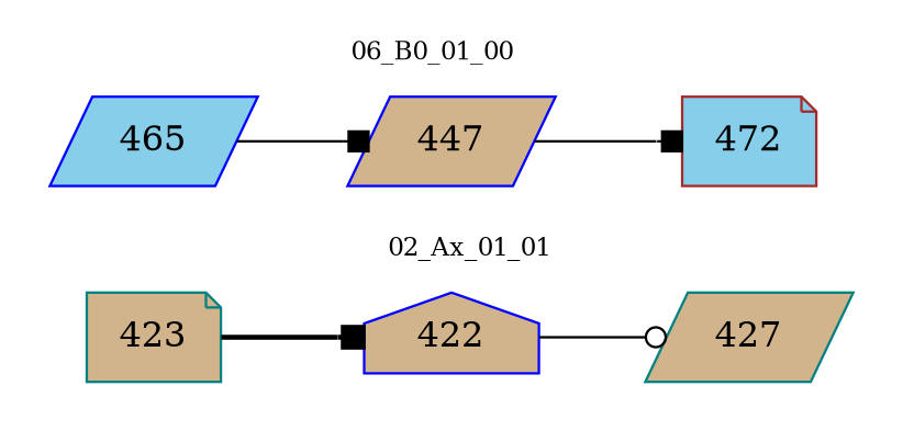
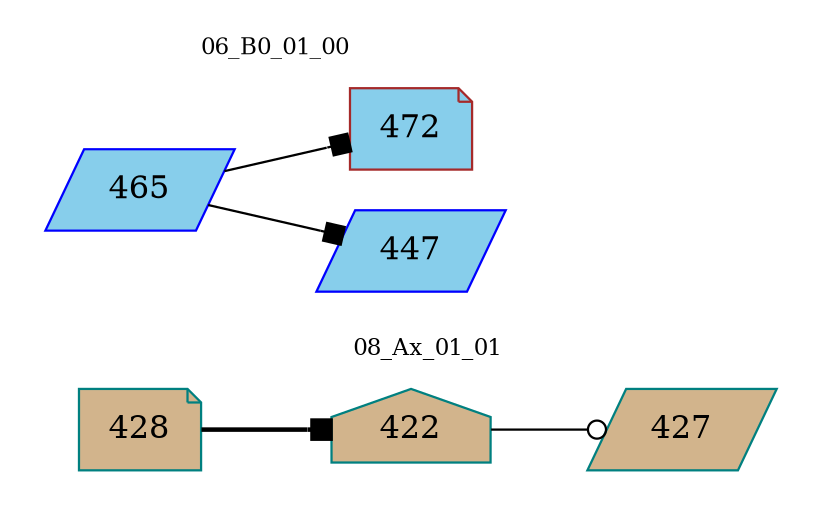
  digraph {
    rankdir=LR
    node [color=teal fillcolor=tan shape=parallelogram style=filled]
    edge [arrowhead=box color=black style=solid]
-   n1 [color=blue label=422 shape=house]
-   n2 [label=423 shape=note]
+   n1 [label=422 shape=house]
+   n2 [label=428 shape=note]
    n3 [label=427]
    n4 [color=blue fillcolor=skyblue label=465]
-   n5 [color=blue label=447]
+   n5 [color=blue fillcolor=skyblue label=447]
    n6 [color=brown fillcolor=skyblue label=472 shape=note]
    subgraph cluster_1 {
      color=white
      fontsize=10
-     label="02_Ax_01_01"
+     label="08_Ax_01_01"
      n1
      n2
      n3
    }
    subgraph cluster_2 {
      color=white
      fontsize=10
      label="06_B0_01_00"
      n4
      n5
      n6
    }
    n1 -> n3 [arrowhead=odot]
    n2 -> n1 [style=bold]
    n4 -> n5
-   n5 -> n6
+   n4 -> n6
  }
